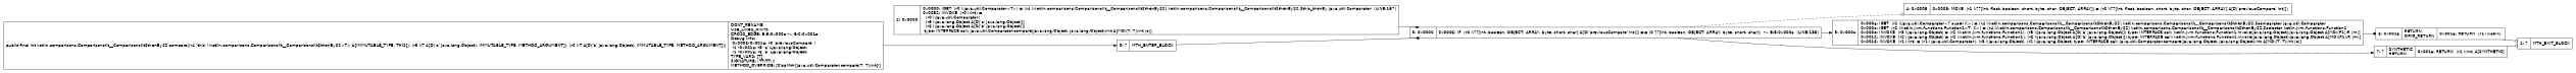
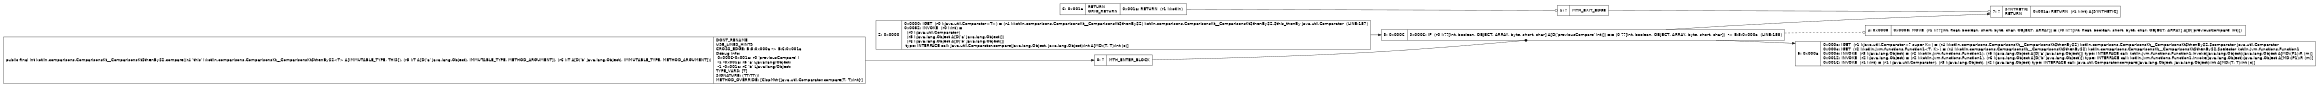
  digraph {
    fontname="DejaVu Sans"
    rankdir=LR
    node [fontname="DejaVu Sans" shape=record]
    edge [arrowhead=normal fontname="DejaVu Sans"]
    n1 [label="{0\:\ ?|MTH_ENTER_BLOCK\l}"]
    n2 [label="{3\:\ 0x0006|0x0006: IF  (r0 I:??[int, boolean, OBJECT, ARRAY, byte, short, char] A[D('previousCompare' int)]) == (0 ??[int, boolean, OBJECT, ARRAY, byte, short, char])  \-\> B:5:0x000a  (LINE:158)\l}"]
    n3 [label="{2\:\ 0x0000|0x0000: IGET  (r0 I:java.util.Comparator\<T\>) = (r4 I:kotlin.comparisons.ComparisonsKt__ComparisonsKt$thenBy$2) kotlin.comparisons.ComparisonsKt__ComparisonsKt$thenBy$2.$this_thenBy java.util.Comparator  (LINE:157)\l0x0082: INVOKE  (r0 I:int) = \l  (r0 I:java.util.Comparator)\l  (r5 I:java.lang.Object A[D('a' java.lang.Object)])\l  (r6 I:java.lang.Object A[D('b' java.lang.Object)])\l type: INTERFACE call: java.util.Comparator.compare(java.lang.Object, java.lang.Object):int A[MD:(T, T):int (c)]\l}"]
    n4 [label="{4\:\ 0x0008|0x0008: MOVE  (r1 I:??[int, float, boolean, short, byte, char, OBJECT, ARRAY]) = (r0 I:??[int, float, boolean, short, byte, char, OBJECT, ARRAY] A[D('previousCompare' int)]) \l}"]
    n5 [label="{5\:\ 0x000a|0x000a: IGET  (r1 I:java.util.Comparator\<? super K\>) = (r4 I:kotlin.comparisons.ComparisonsKt__ComparisonsKt$thenBy$2) kotlin.comparisons.ComparisonsKt__ComparisonsKt$thenBy$2.$comparator java.util.Comparator \l0x000c: IGET  (r2 I:kotlin.jvm.functions.Function1\<T, K\>) = (r4 I:kotlin.comparisons.ComparisonsKt__ComparisonsKt$thenBy$2) kotlin.comparisons.ComparisonsKt__ComparisonsKt$thenBy$2.$selector kotlin.jvm.functions.Function1 \l0x000e: INVOKE  (r3 I:java.lang.Object) = (r2 I:kotlin.jvm.functions.Function1), (r5 I:java.lang.Object A[D('a' java.lang.Object)]) type: INTERFACE call: kotlin.jvm.functions.Function1.invoke(java.lang.Object):java.lang.Object A[MD:(P1):R (m)]\l0x0012: INVOKE  (r2 I:java.lang.Object) = (r2 I:kotlin.jvm.functions.Function1), (r6 I:java.lang.Object A[D('b' java.lang.Object)]) type: INTERFACE call: kotlin.jvm.functions.Function1.invoke(java.lang.Object):java.lang.Object A[MD:(P1):R (m)]\l0x0016: INVOKE  (r1 I:int) = (r1 I:java.util.Comparator), (r3 I:java.lang.Object), (r2 I:java.lang.Object) type: INTERFACE call: java.util.Comparator.compare(java.lang.Object, java.lang.Object):int A[MD:(T, T):int (c)]\l}"]
    n6 [label="{7\:\ ?|SYNTHETIC\lRETURN\l|0x001a: RETURN  (r1 I:int) A[SYNTHETIC]\l}"]
    n7 [label="{6\:\ 0x001a|RETURN\lORIG_RETURN\l|0x001a: RETURN  (r1 I:kotlin) \l}"]
-   n8 [label="{1\:\ ?|MTH_EXIT_BLOCK\l}"]
+   n8 [label="{1\:\ ?|MTH_EXIT_EDGE\l}"]
    n9 [label="{public final int kotlin.comparisons.ComparisonsKt__ComparisonsKt$thenBy$2.compare((r4 'this' I:kotlin.comparisons.ComparisonsKt__ComparisonsKt$thenBy$2\<T\> A[IMMUTABLE_TYPE, THIS]), (r5 I:T A[D('a' java.lang.Object), IMMUTABLE_TYPE, METHOD_ARGUMENT]), (r6 I:T A[D('b' java.lang.Object), IMMUTABLE_TYPE, METHOD_ARGUMENT]))  | DONT_RENAME\lUSE_LINES_HINTS\lCROSS_EDGE: B:5:0x000a \-\> B:6:0x001a\lDebug Info:\l  0x0006\-0x001a: r0 'previousCompare' I\l  \-1 \-0x001a: r5 'a' Ljava\/lang\/Object;\l  \-1 \-0x001a: r6 'b' Ljava\/lang\/Object;\lTYPE_VARS: [T]\lSIGNATURE: (TT;TT;)I\lMETHOD_OVERRIDE: [ClspMth\{java.util.Comparator.compare(T, T):int\}]\l}"]
    n1 -> n2 [arrowhead=dot]
    n2 -> n4 [arrowhead=odot style=dashed]
    n2 -> n5
    n2 -> n6
    n3 -> n2
-   n5 -> n7 [arrowhead=dot]
-   n6 -> n8 [arrowhead=odot]
+   n8 -> n6 [arrowhead=odot]
    n7 -> n8 [arrowhead=odot]
    n9 -> n1
  }
